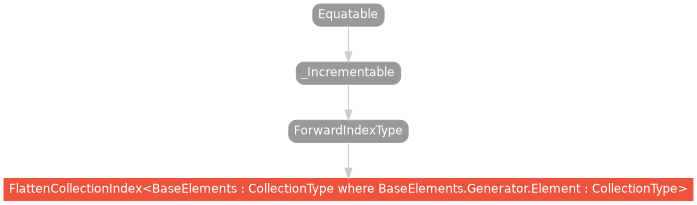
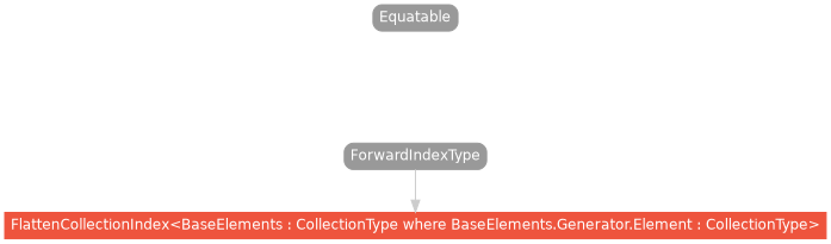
  strict digraph {
    node [color="#999999" fillcolor="#999999" fontcolor=white fontname=Helvetica fontsize=12 margin="0.07,0.05" shape=box style="filled,rounded"]
    edge [color="#cccccc"]
    "FlattenCollectionIndex<BaseElements : CollectionType where BaseElements.Generator.Element : CollectionType>" [color="#ee543d" fillcolor="#ee543d" height=0.3 style=filled]
    Equatable [height=0.3]
-   _Incrementable [height=0.3]
    ForwardIndexType [height=0.3]
    subgraph sub_1 {
      rank=max
      "FlattenCollectionIndex<BaseElements : CollectionType where BaseElements.Generator.Element : CollectionType>"
    }
-   Equatable -> _Incrementable
-   _Incrementable -> ForwardIndexType
    ForwardIndexType -> "FlattenCollectionIndex<BaseElements : CollectionType where BaseElements.Generator.Element : CollectionType>"
  }
